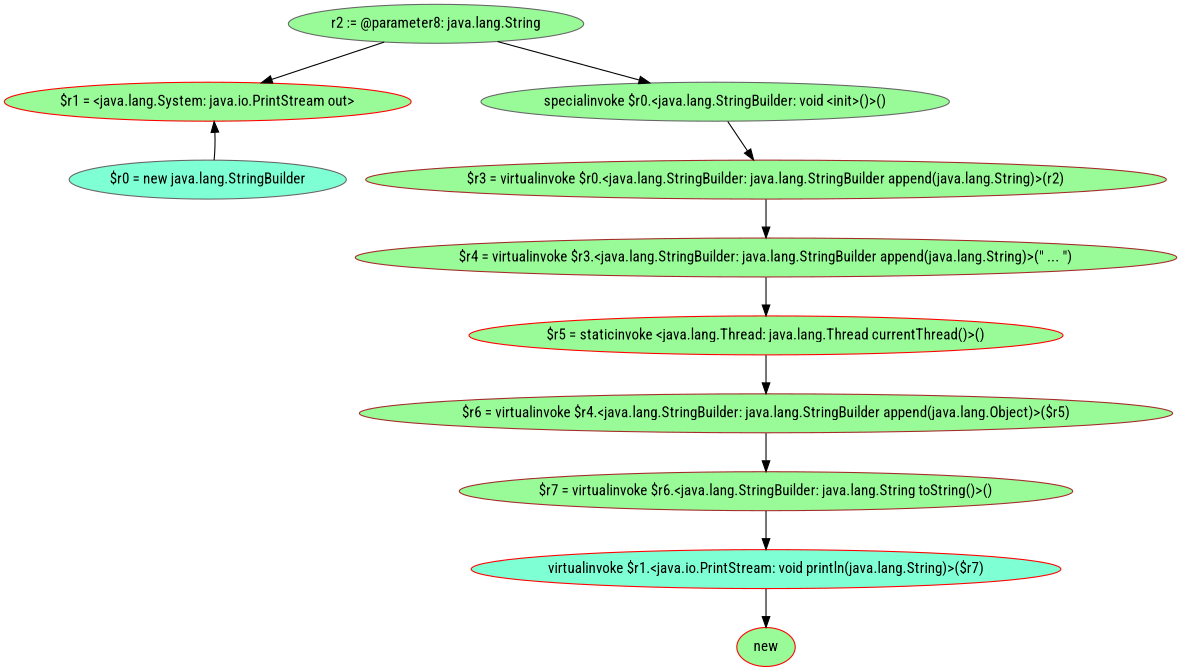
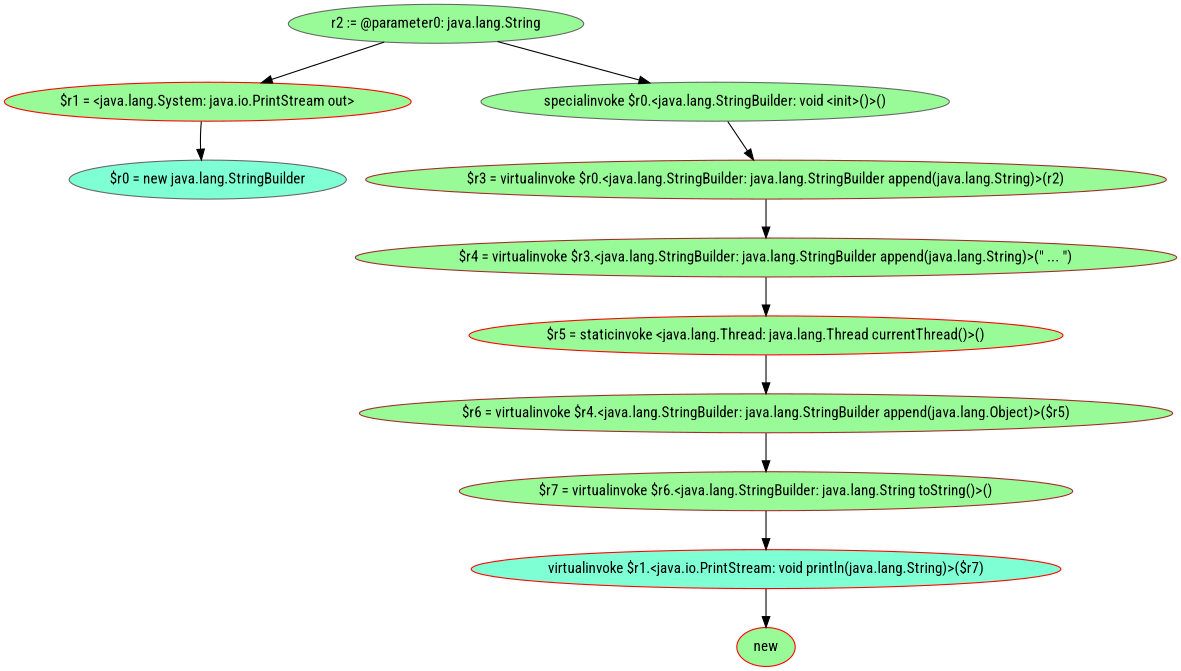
  digraph {
    fontname="Roboto Condensed"
    node [color=red fillcolor=palegreen fontname="Roboto Condensed" style=filled]
    edge [fontname="Roboto Condensed"]
-   "r2 := @parameter0: java.lang.String" [color=gray40 label="r2 := @parameter8: java.lang.String"]
+   "r2 := @parameter0: java.lang.String" [color=gray40]
    "$r1 = <java.lang.System: java.io.PrintStream out>"
    "specialinvoke $r0.<java.lang.StringBuilder: void <init>()>()" [color=gray40]
    "$r0 = new java.lang.StringBuilder" [color=gray40 fillcolor=aquamarine]
    "$r3 = virtualinvoke $r0.<java.lang.StringBuilder: java.lang.StringBuilder append(java.lang.String)>(r2)" [color=brown]
    "$r4 = virtualinvoke $r3.<java.lang.StringBuilder: java.lang.StringBuilder append(java.lang.String)>(\" ... \")" [color=brown]
    "$r5 = staticinvoke <java.lang.Thread: java.lang.Thread currentThread()>()"
    "$r6 = virtualinvoke $r4.<java.lang.StringBuilder: java.lang.StringBuilder append(java.lang.Object)>($r5)" [color=brown]
    "$r7 = virtualinvoke $r6.<java.lang.StringBuilder: java.lang.String toString()>()" [color=brown]
    "virtualinvoke $r1.<java.io.PrintStream: void println(java.lang.String)>($r7)" [fillcolor=aquamarine]
    n11 [label=new]
    "r2 := @parameter0: java.lang.String" -> "$r1 = <java.lang.System: java.io.PrintStream out>"
    "r2 := @parameter0: java.lang.String" -> "specialinvoke $r0.<java.lang.StringBuilder: void <init>()>()"
-   "$r0 = new java.lang.StringBuilder" -> "$r1 = <java.lang.System: java.io.PrintStream out>"
+   "$r1 = <java.lang.System: java.io.PrintStream out>" -> "$r0 = new java.lang.StringBuilder"
    "specialinvoke $r0.<java.lang.StringBuilder: void <init>()>()" -> "$r3 = virtualinvoke $r0.<java.lang.StringBuilder: java.lang.StringBuilder append(java.lang.String)>(r2)"
    "$r3 = virtualinvoke $r0.<java.lang.StringBuilder: java.lang.StringBuilder append(java.lang.String)>(r2)" -> "$r4 = virtualinvoke $r3.<java.lang.StringBuilder: java.lang.StringBuilder append(java.lang.String)>(\" ... \")"
    "$r4 = virtualinvoke $r3.<java.lang.StringBuilder: java.lang.StringBuilder append(java.lang.String)>(\" ... \")" -> "$r5 = staticinvoke <java.lang.Thread: java.lang.Thread currentThread()>()"
    "$r5 = staticinvoke <java.lang.Thread: java.lang.Thread currentThread()>()" -> "$r6 = virtualinvoke $r4.<java.lang.StringBuilder: java.lang.StringBuilder append(java.lang.Object)>($r5)"
    "$r6 = virtualinvoke $r4.<java.lang.StringBuilder: java.lang.StringBuilder append(java.lang.Object)>($r5)" -> "$r7 = virtualinvoke $r6.<java.lang.StringBuilder: java.lang.String toString()>()"
    "$r7 = virtualinvoke $r6.<java.lang.StringBuilder: java.lang.String toString()>()" -> "virtualinvoke $r1.<java.io.PrintStream: void println(java.lang.String)>($r7)"
    "virtualinvoke $r1.<java.io.PrintStream: void println(java.lang.String)>($r7)" -> n11
  }
